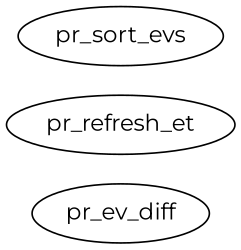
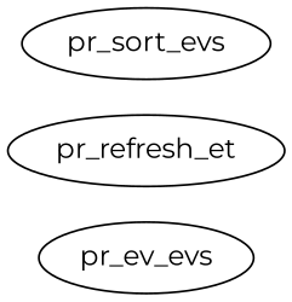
  digraph {
    rankdir=LR
    fontname=Montserrat
    node [fontname=Montserrat]
-   pr_ev_diff
+   pr_ev_diff [label=pr_ev_evs]
    pr_refresh_et
    pr_sort_evs
  }
